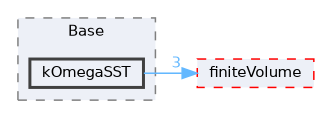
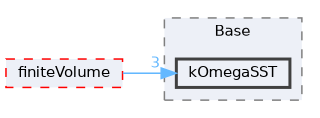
  digraph {
    compound=true
    rankdir=LR
    node [fillcolor="#edf0f7" fontname=Helvetica fontsize=10 shape=box]
    n1 [color=grey25 height=0.2 label=kOmegaSST style="filled,bold" width=0.4]
    n2 [color=red height=0.2 label=finiteVolume style="filled,dashed" width=0.4]
    subgraph cluster_1 {
      bgcolor="#edf0f7"
      fontname=Helvetica
      fontsize=10
      label=Base
      pencolor=grey50
      style="filled,dashed"
      n1
    }
-   n1 -> n2 [color=steelblue1 fontcolor=steelblue1 fontname=Helvetica fontsize=10 headlabel=3 labeldistance=1.5 labelfontname=Helvetica labelfontsize=10]
+   n2 -> n1 [color=steelblue1 fontcolor=steelblue1 fontname=Helvetica fontsize=10 headlabel=3 labeldistance=1.5 labelfontname=Helvetica labelfontsize=10]
  }
